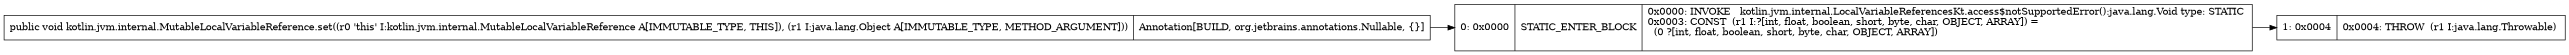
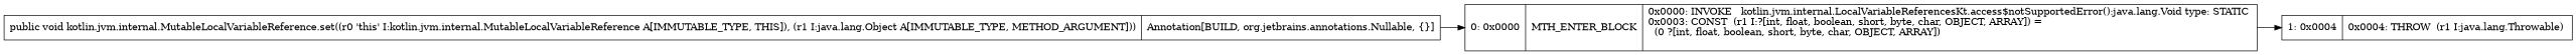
  digraph {
    rankdir=LR
    node [shape=record]
-   n1 [label="{0\:\ 0x0000|STATIC_ENTER_BLOCK\l|0x0000: INVOKE   kotlin.jvm.internal.LocalVariableReferencesKt.access$notSupportedError():java.lang.Void type: STATIC \l0x0003: CONST  (r1 I:?[int, float, boolean, short, byte, char, OBJECT, ARRAY]) = \l  (0 ?[int, float, boolean, short, byte, char, OBJECT, ARRAY])\l \l}"]
+   n1 [label="{0\:\ 0x0000|MTH_ENTER_BLOCK\l|0x0000: INVOKE   kotlin.jvm.internal.LocalVariableReferencesKt.access$notSupportedError():java.lang.Void type: STATIC \l0x0003: CONST  (r1 I:?[int, float, boolean, short, byte, char, OBJECT, ARRAY]) = \l  (0 ?[int, float, boolean, short, byte, char, OBJECT, ARRAY])\l \l}"]
    n2 [label="{1\:\ 0x0004|0x0004: THROW  (r1 I:java.lang.Throwable) \l}"]
    n3 [label="{public void kotlin.jvm.internal.MutableLocalVariableReference.set((r0 'this' I:kotlin.jvm.internal.MutableLocalVariableReference A[IMMUTABLE_TYPE, THIS]), (r1 I:java.lang.Object A[IMMUTABLE_TYPE, METHOD_ARGUMENT]))  | Annotation[BUILD, org.jetbrains.annotations.Nullable, \{\}]\l}"]
    n1 -> n2
    n3 -> n1
  }
